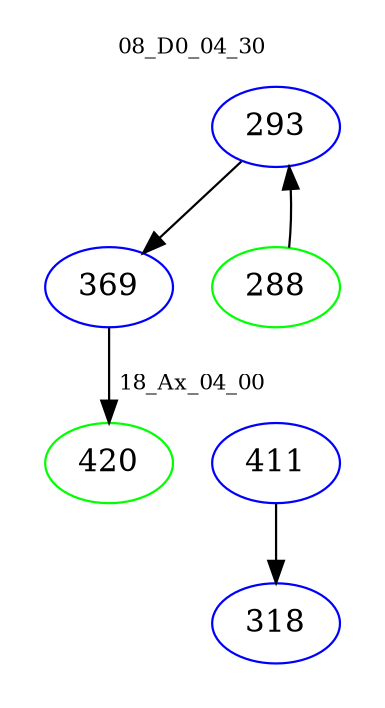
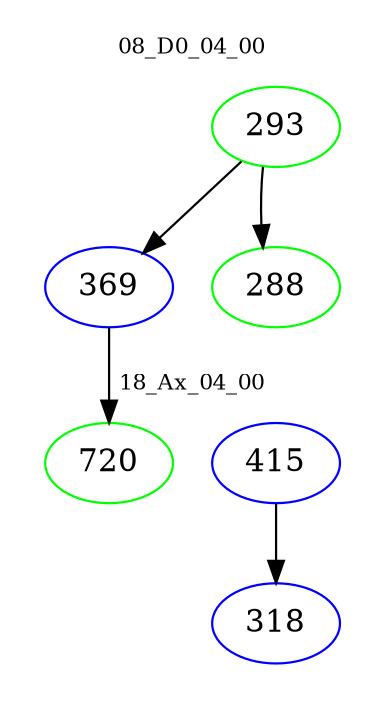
  digraph {
    node [color=blue]
    edge [color=black]
-   n1 [label=411]
+   n1 [label=415]
    n2 [label=318]
-   n3 [color=green label=420]
-   n4 [label=293]
+   n3 [color=green label=720]
+   n4 [color=green label=293]
    n5 [label=369]
    n6 [color=green label=288]
    subgraph cluster_1 {
      color=white
      fontsize=10
      label="18_Ax_04_00"
      n1
      n2
      n3
    }
    subgraph cluster_2 {
      color=white
      fontsize=10
-     label="08_D0_04_30"
+     label="08_D0_04_00"
      n4
      n5
      n6
    }
    n1 -> n2
    n4 -> n5
-   n6 -> n4
+   n4 -> n6
    n5 -> n3
  }
